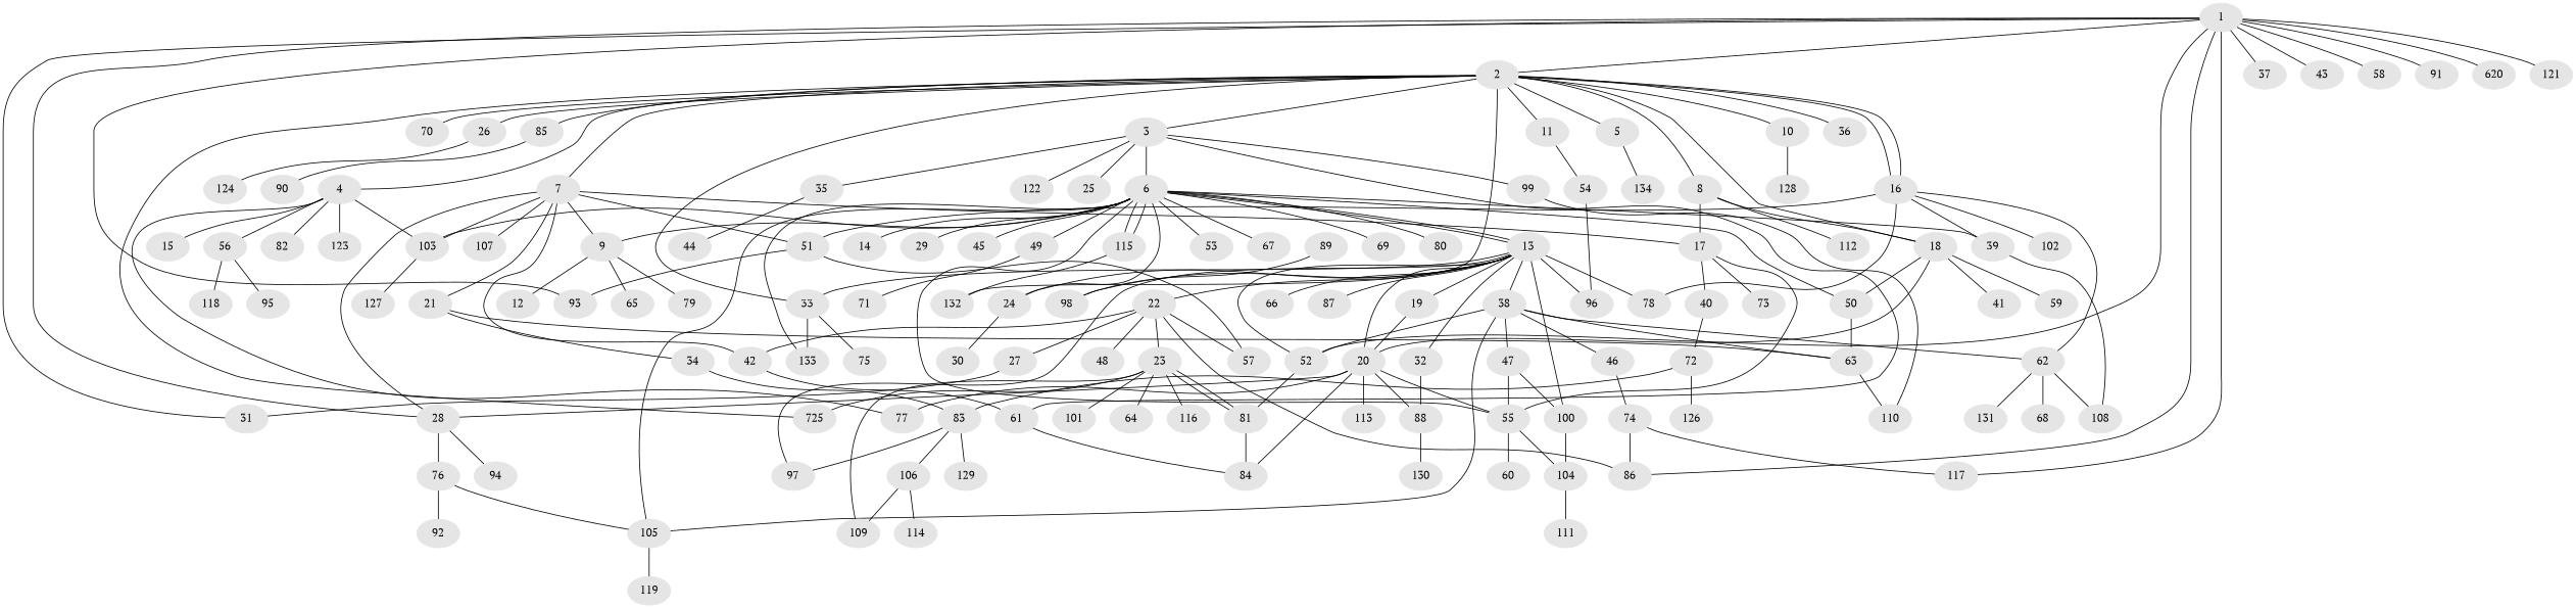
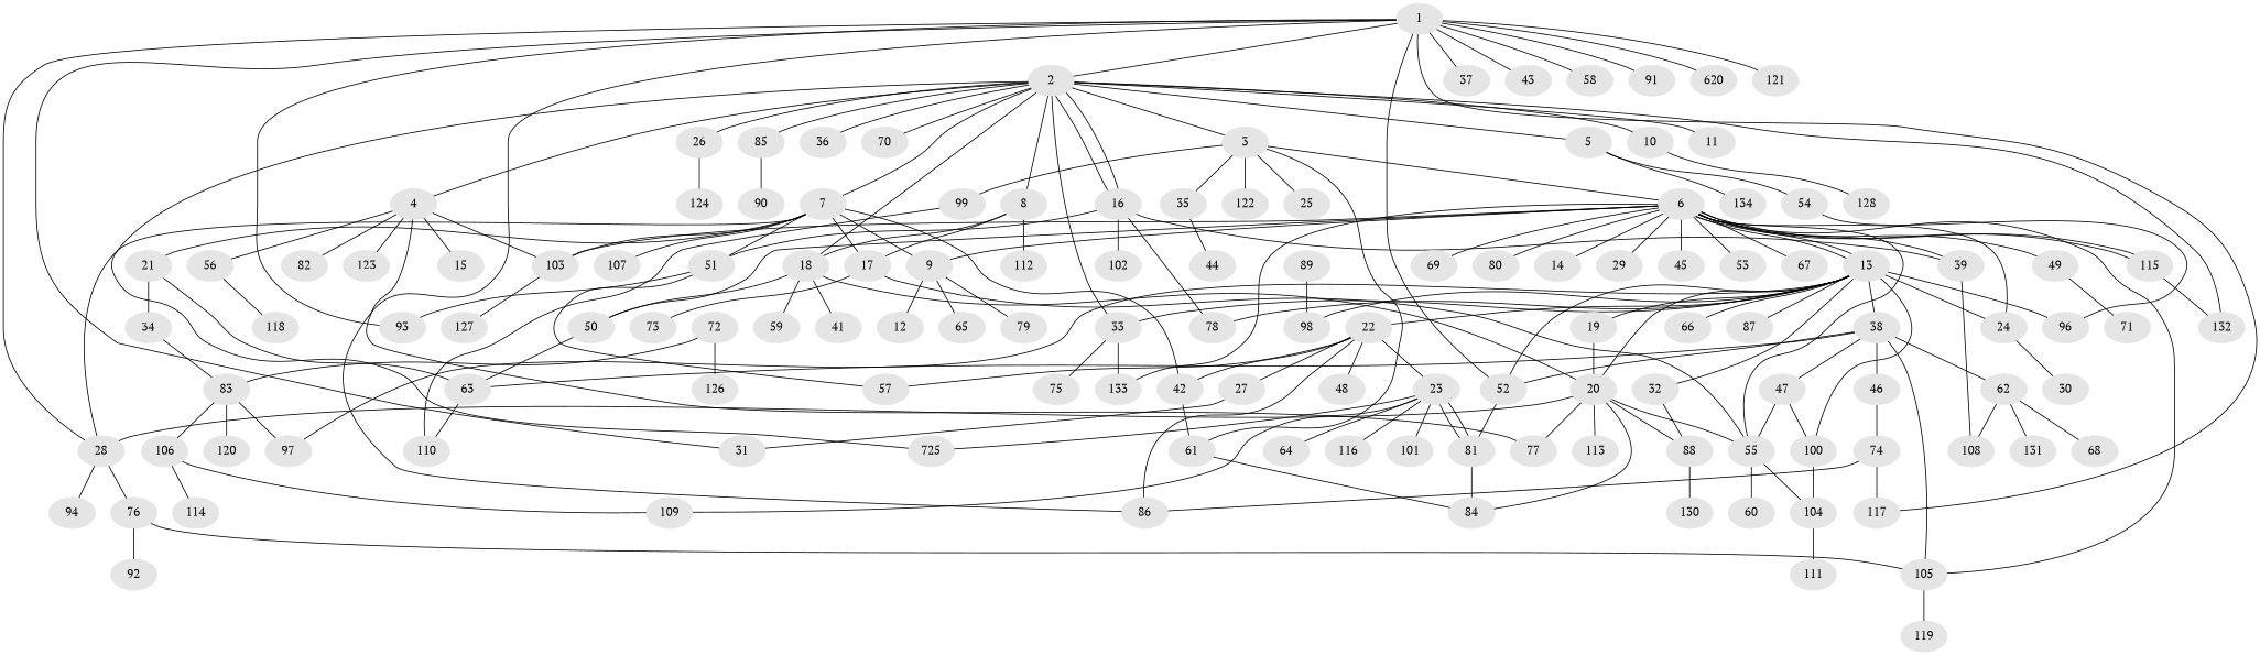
  graph {
    fontname="PT Serif"
    node [color=gray90 fontname="PT Serif" style=filled]
    edge [fontname="PT Serif"]
    1
    2
    28
    31
    37
    43
    52
    58
    86
    91
    93
    117
    n13 [label=620]
    121
    3
    4
    5
    7
    8
    10
    11
    16
    18
    26
    33
    36
    70
    85
    n29 [label=725]
    132
    76
    94
    81
    6
    25
    35
    61
    99
    122
    15
    56
    77
    82
    103
    123
    134
    9
    17
    21
    42
    51
    107
    112
    128
    54
    39
    78
    62
    102
    50
    20
    41
    59
    124
    133
    75
    90
    13
    14
    24
    29
    45
    49
    53
    55
    67
    69
    80
    105
    115
    44
    84
    110
-   95
    118
    127
    12
    65
    79
    19
    22
    32
    38
    66
    87
    96
    97
    98
    100
    30
    108
    71
    63
    60
    104
    119
-   40
    73
    34
    57
    88
    113
    23
    27
    48
    46
    47
    89
    68
    131
    72
    130
    83
    64
    101
    109
    116
    92
    106
-   129
+   129 [label=120]
    74
    126
    111
    114
    1 -- 2
    1 -- 28
    1 -- 31
    1 -- 37
    1 -- 43
    1 -- 52
    1 -- 58
    1 -- 86
    1 -- 91
    1 -- 93
    1 -- 117
    1 -- n13
    1 -- 121
    2 -- 3
    2 -- 4
    2 -- 5
    2 -- 7
    2 -- 8
    2 -- 10
    2 -- 11
    2 -- 16
    2 -- 16
    2 -- 18
    2 -- 26
    2 -- 33
    2 -- 36
    2 -- 70
    2 -- 85
    2 -- n29
    2 -- 132
    28 -- 76
    28 -- 94
    52 -- 81
    3 -- 6
    3 -- 25
    3 -- 35
    3 -- 61
    3 -- 99
    3 -- 122
    4 -- 15
    4 -- 56
    4 -- 77
    4 -- 82
    4 -- 103
    4 -- 123
    5 -- 134
    7 -- 28
    7 -- 103
    7 -- 9
    7 -- 17
    7 -- 21
    7 -- 42
    7 -- 51
    7 -- 107
    8 -- 18
    8 -- 17
    8 -- 112
    10 -- 128
-   11 -- 54
+   5 -- 54
    16 -- 51
    16 -- 39
    16 -- 78
-   16 -- 62
    16 -- 102
    18 -- 50
    18 -- 20
    18 -- 41
    18 -- 59
    26 -- 124
    33 -- 133
    33 -- 75
    85 -- 90
    76 -- 105
    76 -- 92
    81 -- 84
    6 -- 103
    6 -- 9
    6 -- 39
    6 -- 50
    6 -- 133
    6 -- 13
    6 -- 13
    6 -- 14
    6 -- 24
    6 -- 29
    6 -- 45
    6 -- 49
    6 -- 53
    6 -- 55
    6 -- 67
    6 -- 69
    6 -- 80
    6 -- 105
    6 -- 115
    6 -- 115
    35 -- 44
    61 -- 84
    99 -- 110
-   56 -- 95
    56 -- 118
    103 -- 127
    9 -- 12
    9 -- 65
    9 -- 79
    17 -- 55
-   17 -- 40
    17 -- 73
    21 -- 63
    21 -- 34
    42 -- 61
    51 -- 93
    51 -- 57
    54 -- 96
    39 -- 108
    62 -- 108
    62 -- 68
    62 -- 131
    50 -- 63
    20 -- 28
    20 -- 77
    20 -- 55
    20 -- 84
    20 -- 88
    20 -- 113
    13 -- 52
    13 -- 33
    13 -- 78
    13 -- 20
    13 -- 24
    13 -- 19
    13 -- 22
    13 -- 32
    13 -- 38
    13 -- 66
    13 -- 87
    13 -- 96
    13 -- 97
    13 -- 98
    13 -- 100
    24 -- 30
    49 -- 71
    55 -- 60
    55 -- 104
    105 -- 119
    115 -- 132
    19 -- 20
    22 -- 86
    22 -- 42
    22 -- 57
    22 -- 23
    22 -- 27
    22 -- 48
    32 -- 88
    38 -- 52
    38 -- 62
    38 -- 105
    38 -- 63
    38 -- 46
    38 -- 47
    100 -- 104
    63 -- 110
    104 -- 111
-   40 -- 72
    34 -- 83
    88 -- 130
    23 -- n29
    23 -- 81
    23 -- 81
    23 -- 64
    23 -- 101
    23 -- 109
    23 -- 116
    27 -- 31
    46 -- 74
    47 -- 55
    47 -- 100
    89 -- 98
    72 -- 83
    72 -- 126
    83 -- 97
    83 -- 106
    83 -- 129
    106 -- 109
    106 -- 114
    74 -- 86
    74 -- 117
  }
